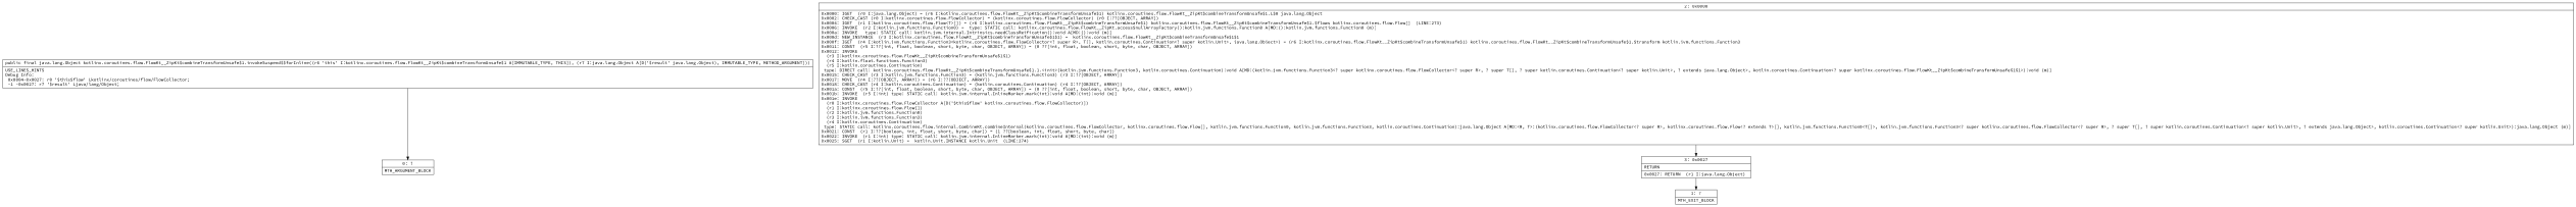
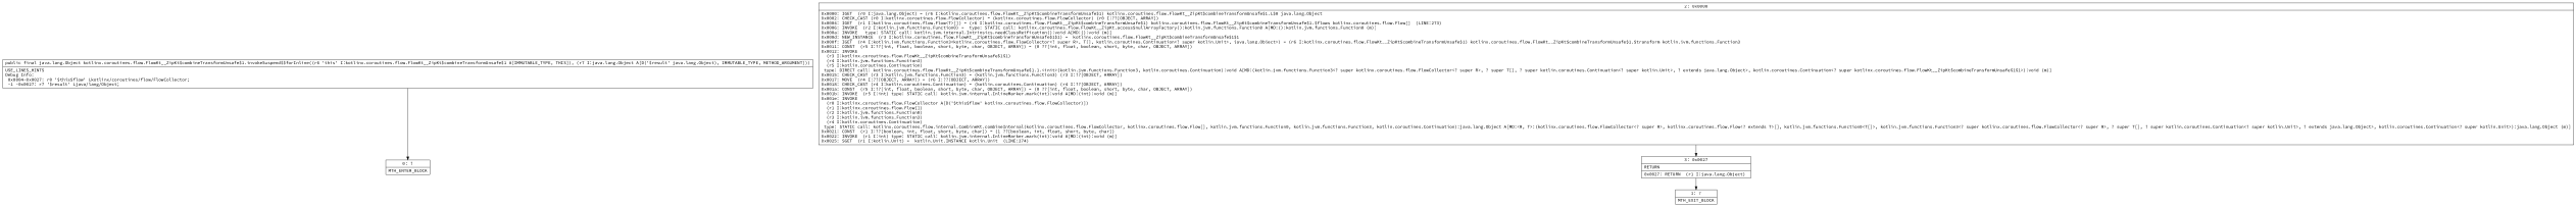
  digraph {
    fontname="Source Code Pro"
    node [fontname="Source Code Pro" shape=record]
    edge [fontname="Source Code Pro"]
-   n1 [label="{0\:\ ?|MTH_ARGUMENT_BLOCK\l}"]
-   n2 [label="{2\:\ 0x0000|0x0000: IGET  (r0 I:java.lang.Object) = (r6 I:kotlinx.coroutines.flow.FlowKt__ZipKt$combineTransformUnsafe$1) kotlinx.coroutines.flow.FlowKt__ZipKt$combineTransformUnsafe$1.L$0 java.lang.Object \l0x0002: CHECK_CAST (r0 I:kotlinx.coroutines.flow.FlowCollector) = (kotlinx.coroutines.flow.FlowCollector) (r0 I:??[OBJECT, ARRAY]) \l0x0004: IGET  (r1 I:kotlinx.coroutines.flow.Flow\<T\>[]) = (r6 I:kotlinx.coroutines.flow.FlowKt__ZipKt$combineTransformUnsafe$1) kotlinx.coroutines.flow.FlowKt__ZipKt$combineTransformUnsafe$1.$flows kotlinx.coroutines.flow.Flow[]  (LINE:273)\l0x0006: INVOKE  (r2 I:kotlin.jvm.functions.Function0) =  type: STATIC call: kotlinx.coroutines.flow.FlowKt__ZipKt.access$nullArrayFactory():kotlin.jvm.functions.Function0 A[MD:():kotlin.jvm.functions.Function0 (m)]\l0x000a: INVOKE   type: STATIC call: kotlin.jvm.internal.Intrinsics.needClassReification():void A[MD:():void (m)]\l0x000d: NEW_INSTANCE  (r3 I:kotlinx.coroutines.flow.FlowKt__ZipKt$combineTransformUnsafe$1$1) =  kotlinx.coroutines.flow.FlowKt__ZipKt$combineTransformUnsafe$1$1 \l0x000f: IGET  (r4 I:kotlin.jvm.functions.Function3\<kotlinx.coroutines.flow.FlowCollector\<? super R\>, T[], kotlin.coroutines.Continuation\<? super kotlin.Unit\>, java.lang.Object\>) = (r6 I:kotlinx.coroutines.flow.FlowKt__ZipKt$combineTransformUnsafe$1) kotlinx.coroutines.flow.FlowKt__ZipKt$combineTransformUnsafe$1.$transform kotlin.jvm.functions.Function3 \l0x0011: CONST  (r5 I:??[int, float, boolean, short, byte, char, OBJECT, ARRAY]) = (0 ??[int, float, boolean, short, byte, char, OBJECT, ARRAY]) \l0x0012: INVOKE  \l  (r3 I:kotlinx.coroutines.flow.FlowKt__ZipKt$combineTransformUnsafe$1$1)\l  (r4 I:kotlin.float.functions.Function3)\l  (r5 I:kotlin.coroutines.Continuation)\l type: DIRECT call: kotlinx.coroutines.flow.FlowKt__ZipKt$combineTransformUnsafe$1.1.\<init\>(kotlin.jvm.functions.Function3, kotlin.coroutines.Continuation):void A[MD:(kotlin.jvm.functions.Function3\<? super kotlinx.coroutines.flow.FlowCollector\<? super R\>, ? super T[], ? super kotlin.coroutines.Continuation\<? super kotlin.Unit\>, ? extends java.lang.Object\>, kotlin.coroutines.Continuation\<? super kotlinx.coroutines.flow.FlowKt__ZipKt$combineTransformUnsafe$1$1\>):void (m)]\l0x0015: CHECK_CAST (r3 I:kotlin.jvm.functions.Function3) = (kotlin.jvm.functions.Function3) (r3 I:??[OBJECT, ARRAY]) \l0x0017: MOVE  (r4 I:??[OBJECT, ARRAY]) = (r6 I:??[OBJECT, ARRAY]) \l0x0018: CHECK_CAST (r4 I:kotlin.coroutines.Continuation) = (kotlin.coroutines.Continuation) (r4 I:??[OBJECT, ARRAY]) \l0x001a: CONST  (r5 I:??[int, float, boolean, short, byte, char, OBJECT, ARRAY]) = (0 ??[int, float, boolean, short, byte, char, OBJECT, ARRAY]) \l0x001b: INVOKE  (r5 I:int) type: STATIC call: kotlin.jvm.internal.InlineMarker.mark(int):void A[MD:(int):void (m)]\l0x001e: INVOKE  \l  (r0 I:kotlinx.coroutines.flow.FlowCollector A[D('$this$flow' kotlinx.coroutines.flow.FlowCollector)])\l  (r1 I:kotlinx.coroutines.flow.Flow[])\l  (r2 I:kotlin.jvm.functions.Function0)\l  (r3 I:kotlin.jvm.functions.Function3)\l  (r4 I:kotlin.coroutines.Continuation)\l type: STATIC call: kotlinx.coroutines.flow.internal.CombineKt.combineInternal(kotlinx.coroutines.flow.FlowCollector, kotlinx.coroutines.flow.Flow[], kotlin.jvm.functions.Function0, kotlin.jvm.functions.Function3, kotlin.coroutines.Continuation):java.lang.Object A[MD:\<R, T\>:(kotlinx.coroutines.flow.FlowCollector\<? super R\>, kotlinx.coroutines.flow.Flow\<? extends T\>[], kotlin.jvm.functions.Function0\<T[]\>, kotlin.jvm.functions.Function3\<? super kotlinx.coroutines.flow.FlowCollector\<? super R\>, ? super T[], ? super kotlin.coroutines.Continuation\<? super kotlin.Unit\>, ? extends java.lang.Object\>, kotlin.coroutines.Continuation\<? super kotlin.Unit\>):java.lang.Object (m)]\l0x0021: CONST  (r1 I:??[boolean, int, float, short, byte, char]) = (1 ??[boolean, int, float, short, byte, char]) \l0x0022: INVOKE  (r1 I:int) type: STATIC call: kotlin.jvm.internal.InlineMarker.mark(int):void A[MD:(int):void (m)]\l0x0025: SGET  (r1 I:kotlin.Unit) =  kotlin.Unit.INSTANCE kotlin.Unit  (LINE:274)\l}"]
+   n1 [label="{0\:\ ?|MTH_ENTER_BLOCK\l}"]
+   n2 [label="{2\:\ 0x0000|0x0000: IGET  (r0 I:java.lang.Object) = (r6 I:kotlinx.coroutines.flow.FlowKt__ZipKt$combineTransformUnsafe$1) kotlinx.coroutines.flow.FlowKt__ZipKt$combineTransformUnsafe$1.L$0 java.lang.Object \l0x0002: CHECK_CAST (r0 I:kotlinx.coroutines.flow.FlowCollector) = (kotlinx.coroutines.flow.FlowCollector) (r0 I:??[OBJECT, ARRAY]) \l0x0004: IGET  (r1 I:kotlinx.coroutines.flow.Flow\<T\>[]) = (r6 I:kotlinx.coroutines.flow.FlowKt__ZipKt$combineTransformUnsafe$1) kotlinx.coroutines.flow.FlowKt__ZipKt$combineTransformUnsafe$1.$flows kotlinx.coroutines.flow.Flow[]  (LINE:273)\l0x0006: INVOKE  (r2 I:kotlin.jvm.functions.Function0) =  type: STATIC call: kotlinx.coroutines.flow.FlowKt__ZipKt.access$nullArrayFactory():kotlin.jvm.functions.Function0 A[MD:():kotlin.jvm.functions.Function0 (m)]\l0x000a: INVOKE   type: STATIC call: kotlin.jvm.internal.Intrinsics.needClassReification():void A[MD:():void (m)]\l0x000d: NEW_INSTANCE  (r3 I:kotlinx.coroutines.flow.FlowKt__ZipKt$combineTransformUnsafe$1$1) =  kotlinx.coroutines.flow.FlowKt__ZipKt$combineTransformUnsafe$1$1 \l0x000f: IGET  (r4 I:kotlin.jvm.functions.Function3\<kotlinx.coroutines.flow.FlowCollector\<? super R\>, T[], kotlin.coroutines.Continuation\<? super kotlin.Unit\>, java.lang.Object\>) = (r6 I:kotlinx.coroutines.flow.FlowKt__ZipKt$combineTransformUnsafe$1) kotlinx.coroutines.flow.FlowKt__ZipKt$combineTransformUnsafe$1.$transform kotlin.jvm.functions.Function3 \l0x0011: CONST  (r5 I:??[int, float, boolean, short, byte, char, OBJECT, ARRAY]) = (0 ??[int, float, boolean, short, byte, char, OBJECT, ARRAY]) \l0x0012: INVOKE  \l  (r3 I:kotlinx.coroutines.flow.FlowKt__ZipKt$combineTransformUnsafe$1$1)\l  (r4 I:kotlin.jvm.functions.Function3)\l  (r5 I:kotlin.coroutines.Continuation)\l type: DIRECT call: kotlinx.coroutines.flow.FlowKt__ZipKt$combineTransformUnsafe$1.1.\<init\>(kotlin.jvm.functions.Function3, kotlin.coroutines.Continuation):void A[MD:(kotlin.jvm.functions.Function3\<? super kotlinx.coroutines.flow.FlowCollector\<? super R\>, ? super T[], ? super kotlin.coroutines.Continuation\<? super kotlin.Unit\>, ? extends java.lang.Object\>, kotlin.coroutines.Continuation\<? super kotlinx.coroutines.flow.FlowKt__ZipKt$combineTransformUnsafe$1$1\>):void (m)]\l0x0015: CHECK_CAST (r3 I:kotlin.jvm.functions.Function3) = (kotlin.jvm.functions.Function3) (r3 I:??[OBJECT, ARRAY]) \l0x0017: MOVE  (r4 I:??[OBJECT, ARRAY]) = (r6 I:??[OBJECT, ARRAY]) \l0x0018: CHECK_CAST (r4 I:kotlin.coroutines.Continuation) = (kotlin.coroutines.Continuation) (r4 I:??[OBJECT, ARRAY]) \l0x001a: CONST  (r5 I:??[int, float, boolean, short, byte, char, OBJECT, ARRAY]) = (0 ??[int, float, boolean, short, byte, char, OBJECT, ARRAY]) \l0x001b: INVOKE  (r5 I:int) type: STATIC call: kotlin.jvm.internal.InlineMarker.mark(int):void A[MD:(int):void (m)]\l0x001e: INVOKE  \l  (r0 I:kotlinx.coroutines.flow.FlowCollector A[D('$this$flow' kotlinx.coroutines.flow.FlowCollector)])\l  (r1 I:kotlinx.coroutines.flow.Flow[])\l  (r2 I:kotlin.jvm.functions.Function0)\l  (r3 I:kotlin.jvm.functions.Function3)\l  (r4 I:kotlin.coroutines.Continuation)\l type: STATIC call: kotlinx.coroutines.flow.internal.CombineKt.combineInternal(kotlinx.coroutines.flow.FlowCollector, kotlinx.coroutines.flow.Flow[], kotlin.jvm.functions.Function0, kotlin.jvm.functions.Function3, kotlin.coroutines.Continuation):java.lang.Object A[MD:\<R, T\>:(kotlinx.coroutines.flow.FlowCollector\<? super R\>, kotlinx.coroutines.flow.Flow\<? extends T\>[], kotlin.jvm.functions.Function0\<T[]\>, kotlin.jvm.functions.Function3\<? super kotlinx.coroutines.flow.FlowCollector\<? super R\>, ? super T[], ? super kotlin.coroutines.Continuation\<? super kotlin.Unit\>, ? extends java.lang.Object\>, kotlin.coroutines.Continuation\<? super kotlin.Unit\>):java.lang.Object (m)]\l0x0021: CONST  (r1 I:??[boolean, int, float, short, byte, char]) = (1 ??[boolean, int, float, short, byte, char]) \l0x0022: INVOKE  (r1 I:int) type: STATIC call: kotlin.jvm.internal.InlineMarker.mark(int):void A[MD:(int):void (m)]\l0x0025: SGET  (r1 I:kotlin.Unit) =  kotlin.Unit.INSTANCE kotlin.Unit  (LINE:274)\l}"]
    n3 [label="{3\:\ 0x0027|RETURN\l|0x0027: RETURN  (r1 I:java.lang.Object) \l}"]
    n4 [label="{1\:\ ?|MTH_EXIT_BLOCK\l}"]
    n5 [label="{public final java.lang.Object kotlinx.coroutines.flow.FlowKt__ZipKt$combineTransformUnsafe$1.invokeSuspend$$forInline((r6 'this' I:kotlinx.coroutines.flow.FlowKt__ZipKt$combineTransformUnsafe$1 A[IMMUTABLE_TYPE, THIS]), (r7 I:java.lang.Object A[D('$result' java.lang.Object), IMMUTABLE_TYPE, METHOD_ARGUMENT]))  | USE_LINES_HINTS\lDebug Info:\l  0x0004\-0x0027: r0 '$this$flow' Lkotlinx\/coroutines\/flow\/FlowCollector;\l  \-1 \-0x0027: r7 '$result' Ljava\/lang\/Object;\l}"]
    n2 -> n3
    n3 -> n4
    n5 -> n1
  }
